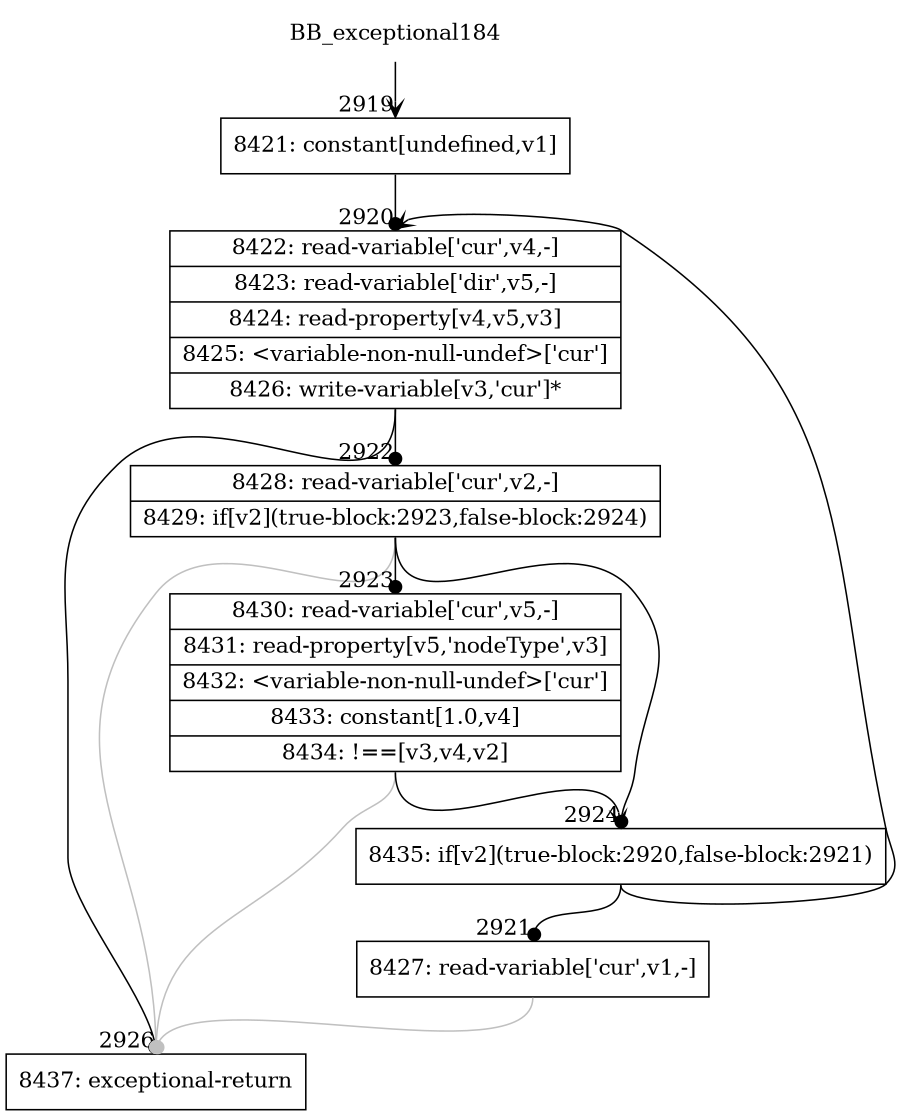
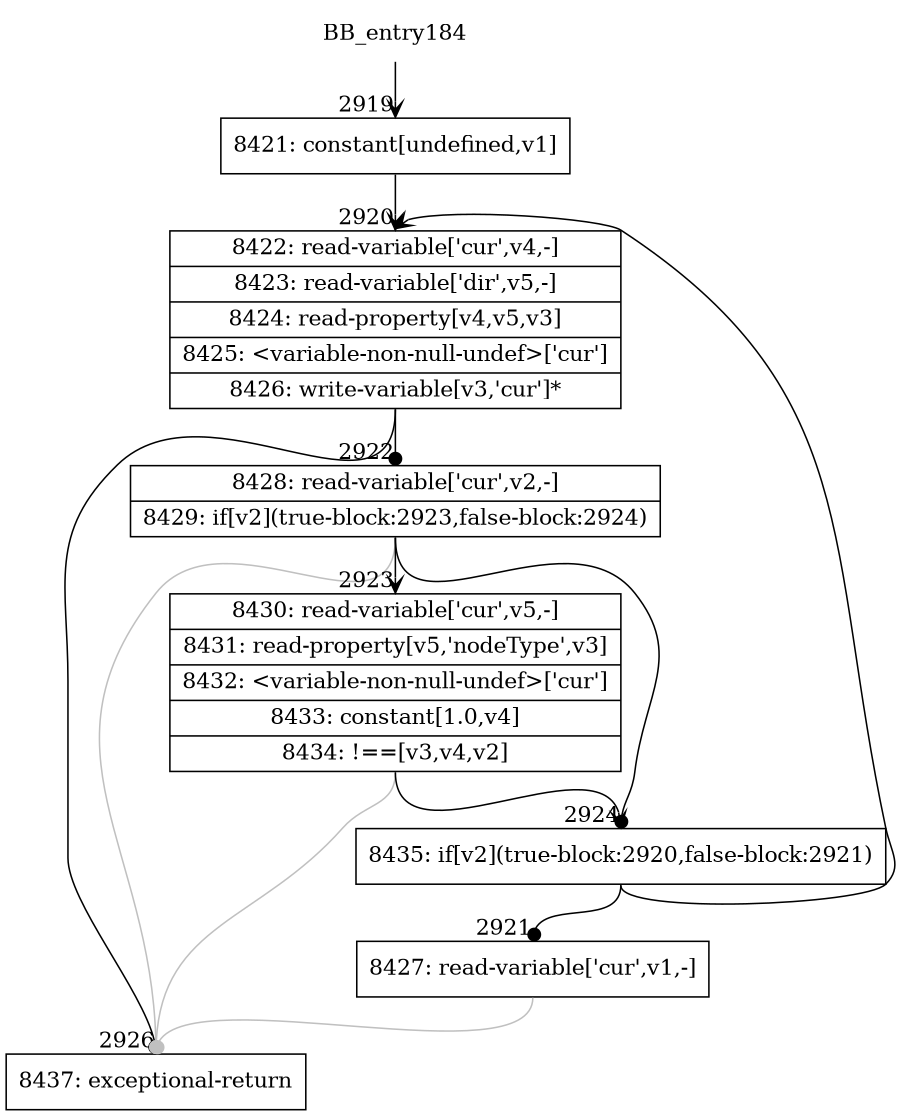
  digraph {
    rankdir=TD
    node [shape=record]
    edge [arrowhead=dot headport=n tailport=s]
-   BB_entry184 [shape=none label=BB_exceptional184]
+   BB_entry184 [shape=none]
    n2 [label="{8421: constant[undefined,v1]}"]
    n3 [label="{8422: read-variable['cur',v4,-]|8423: read-variable['dir',v5,-]|8424: read-property[v4,v5,v3]|8425: \<variable-non-null-undef\>['cur']|8426: write-variable[v3,'cur']*}"]
    n4 [label="{8428: read-variable['cur',v2,-]|8429: if[v2](true-block:2923,false-block:2924)}"]
    n5 [label="{8437: exceptional-return}"]
    n6 [label="{8435: if[v2](true-block:2920,false-block:2921)}"]
    n7 [label="{8430: read-variable['cur',v5,-]|8431: read-property[v5,'nodeType',v3]|8432: \<variable-non-null-undef\>['cur']|8433: constant[1.0,v4]|8434: !==[v3,v4,v2]}"]
    n8 [label="{8427: read-variable['cur',v1,-]}"]
    BB_entry184 -> n2 [arrowhead=vee headlabel="    2919"]
-   n2 -> n3 [headlabel="      2920"]
+   n2 -> n3 [arrowhead=vee headlabel="      2920"]
    n3 -> n4 [headlabel="      2922"]
    n3 -> n5 [color=black headlabel="      2926"]
    n4 -> n5 [color=gray]
    n4 -> n6 [headlabel="      2924"]
-   n4 -> n7 [headlabel="      2923"]
+   n4 -> n7 [arrowhead=vee headlabel="      2923"]
    n6 -> n3 [arrowhead=vee]
    n6 -> n8 [headlabel="      2921"]
    n7 -> n5 [color=gray]
    n7 -> n6 [arrowhead=vee]
    n8 -> n5 [color=gray]
  }
